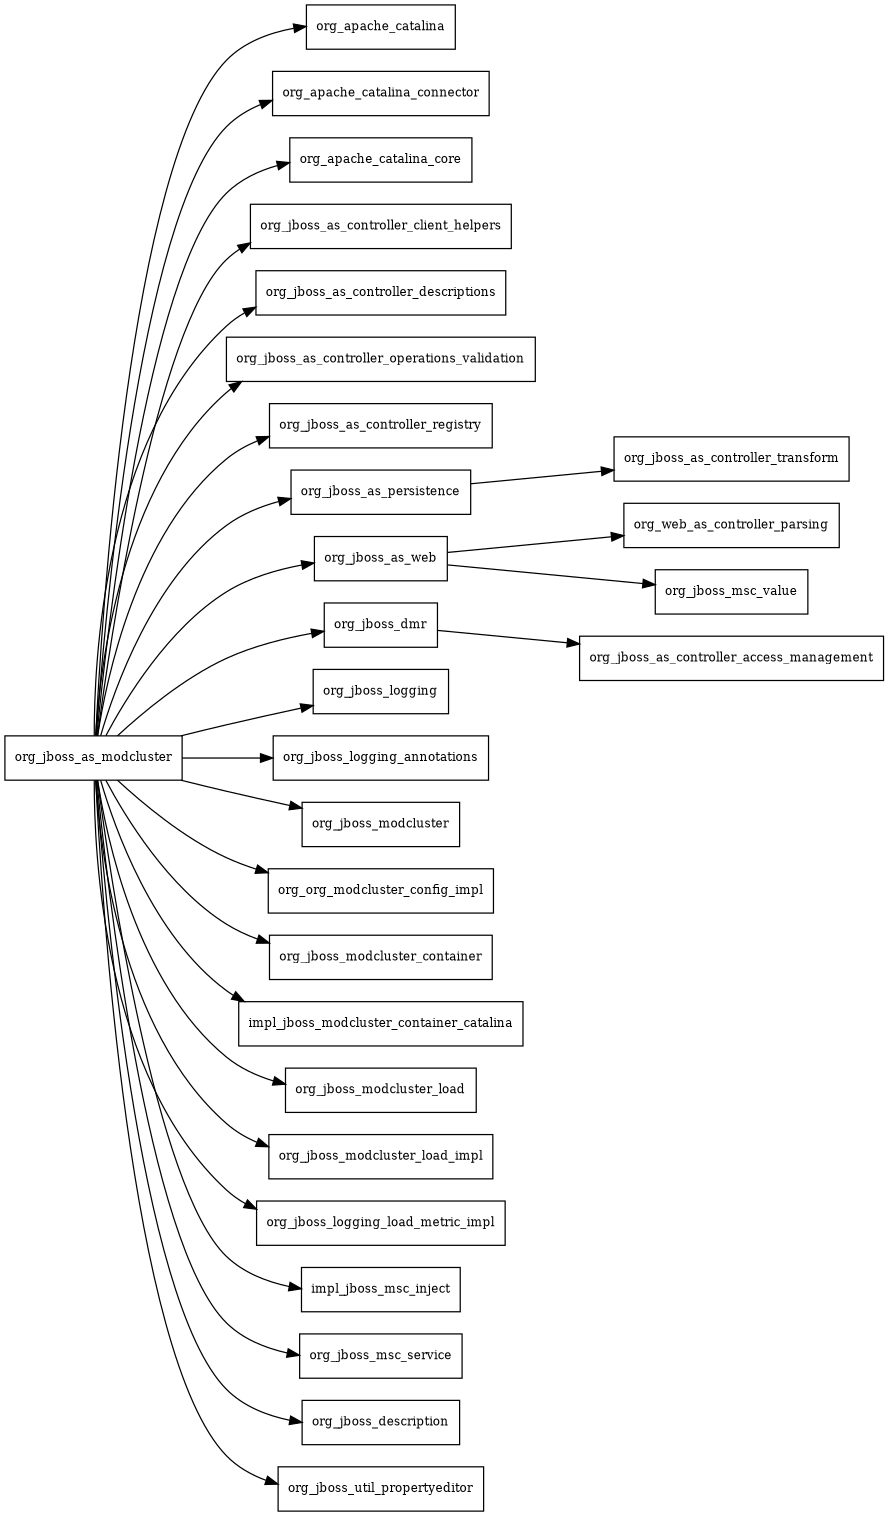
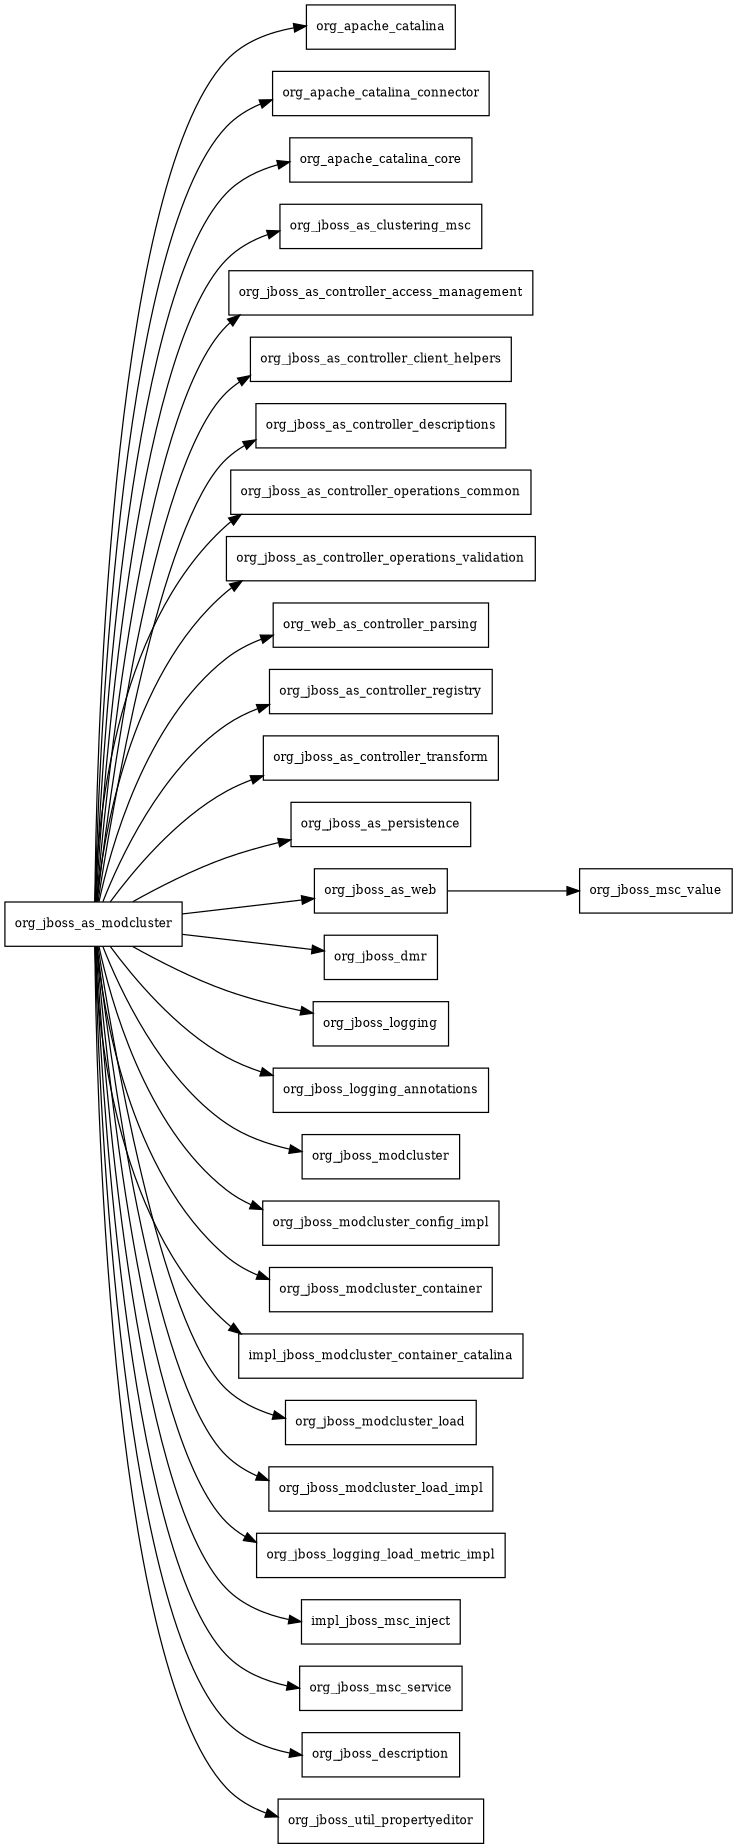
  digraph {
    rankdir=LR
    node [fontsize=10.0 shape=box]
    org_jboss_as_modcluster
    org_apache_catalina
    org_apache_catalina_connector
    org_apache_catalina_core
+   org_jboss_as_clustering_msc
    org_jboss_as_controller_access_management
    org_jboss_as_controller_client_helpers
    org_jboss_as_controller_descriptions
+   org_jboss_as_controller_operations_common
    org_jboss_as_controller_operations_validation
    n11 [label=org_web_as_controller_parsing]
    org_jboss_as_controller_registry
    org_jboss_as_controller_transform
    n14 [label=org_jboss_as_persistence]
    org_jboss_as_web
    org_jboss_dmr
    org_jboss_logging
    org_jboss_logging_annotations
    org_jboss_modcluster
-   org_jboss_modcluster_config_impl [label=org_org_modcluster_config_impl]
+   org_jboss_modcluster_config_impl
    org_jboss_modcluster_container
    n22 [label=impl_jboss_modcluster_container_catalina]
    org_jboss_modcluster_load
    org_jboss_modcluster_load_impl
    n25 [label=org_jboss_logging_load_metric_impl]
    n26 [label=impl_jboss_msc_inject]
    org_jboss_msc_service
    n28 [label=org_jboss_description]
    org_jboss_util_propertyeditor
    org_jboss_msc_value
    org_jboss_as_modcluster -> org_apache_catalina
    org_jboss_as_modcluster -> org_apache_catalina_connector
    org_jboss_as_modcluster -> org_apache_catalina_core
-   org_jboss_dmr -> org_jboss_as_controller_access_management
+   org_jboss_as_modcluster -> org_jboss_as_clustering_msc
+   org_jboss_as_modcluster -> org_jboss_as_controller_access_management
    org_jboss_as_modcluster -> org_jboss_as_controller_client_helpers
    org_jboss_as_modcluster -> org_jboss_as_controller_descriptions
+   org_jboss_as_modcluster -> org_jboss_as_controller_operations_common
    org_jboss_as_modcluster -> org_jboss_as_controller_operations_validation
-   org_jboss_as_web -> n11
+   org_jboss_as_modcluster -> n11
    org_jboss_as_modcluster -> org_jboss_as_controller_registry
-   n14 -> org_jboss_as_controller_transform
+   org_jboss_as_modcluster -> org_jboss_as_controller_transform
    org_jboss_as_modcluster -> n14
    org_jboss_as_modcluster -> org_jboss_as_web
    org_jboss_as_modcluster -> org_jboss_dmr
    org_jboss_as_modcluster -> org_jboss_logging
    org_jboss_as_modcluster -> org_jboss_logging_annotations
    org_jboss_as_modcluster -> org_jboss_modcluster
    org_jboss_as_modcluster -> org_jboss_modcluster_config_impl
    org_jboss_as_modcluster -> org_jboss_modcluster_container
    org_jboss_as_modcluster -> n22
    org_jboss_as_modcluster -> org_jboss_modcluster_load
    org_jboss_as_modcluster -> org_jboss_modcluster_load_impl
    org_jboss_as_modcluster -> n25
    org_jboss_as_modcluster -> n26
    org_jboss_as_modcluster -> org_jboss_msc_service
    org_jboss_as_modcluster -> n28
    org_jboss_as_modcluster -> org_jboss_util_propertyeditor
    org_jboss_as_web -> org_jboss_msc_value
  }
